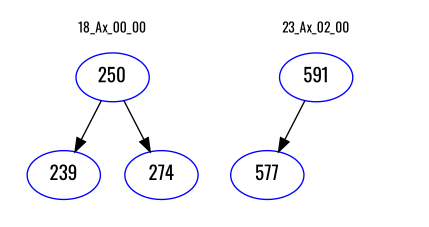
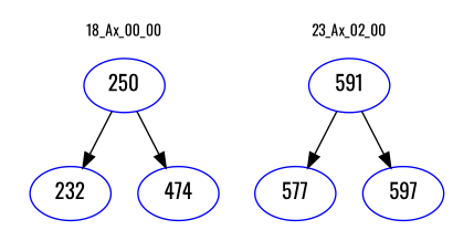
  digraph {
    fontname=Oswald
    node [color=blue fontname=Oswald]
    edge [color=black fontname=Oswald]
    n1 [label=250]
-   n2 [label=239]
-   n3 [label=274]
+   n2 [label=232]
+   n3 [label=474]
    n4 [label=591]
    n5 [label=577]
+   n6 [label=597]
    subgraph cluster_1 {
      color=white
      fontsize=10
      label="18_Ax_00_00"
      n1
      n2
      n3
    }
    subgraph cluster_2 {
      color=white
      fontsize=10
      label="23_Ax_02_00"
      n4
      n5
+     n6
    }
    n1 -> n2
    n1 -> n3
    n4 -> n5
+   n4 -> n6
  }
